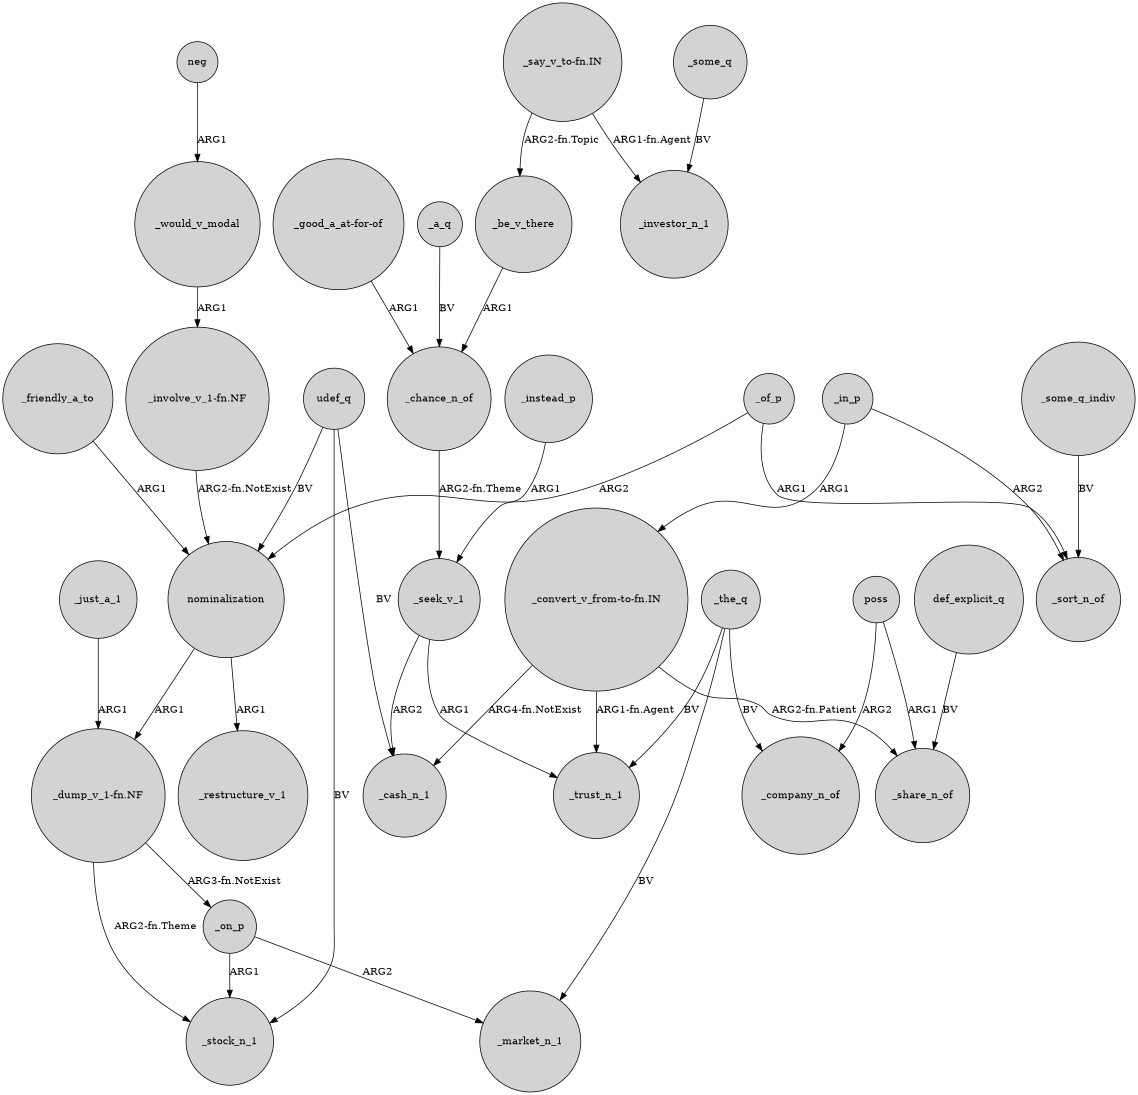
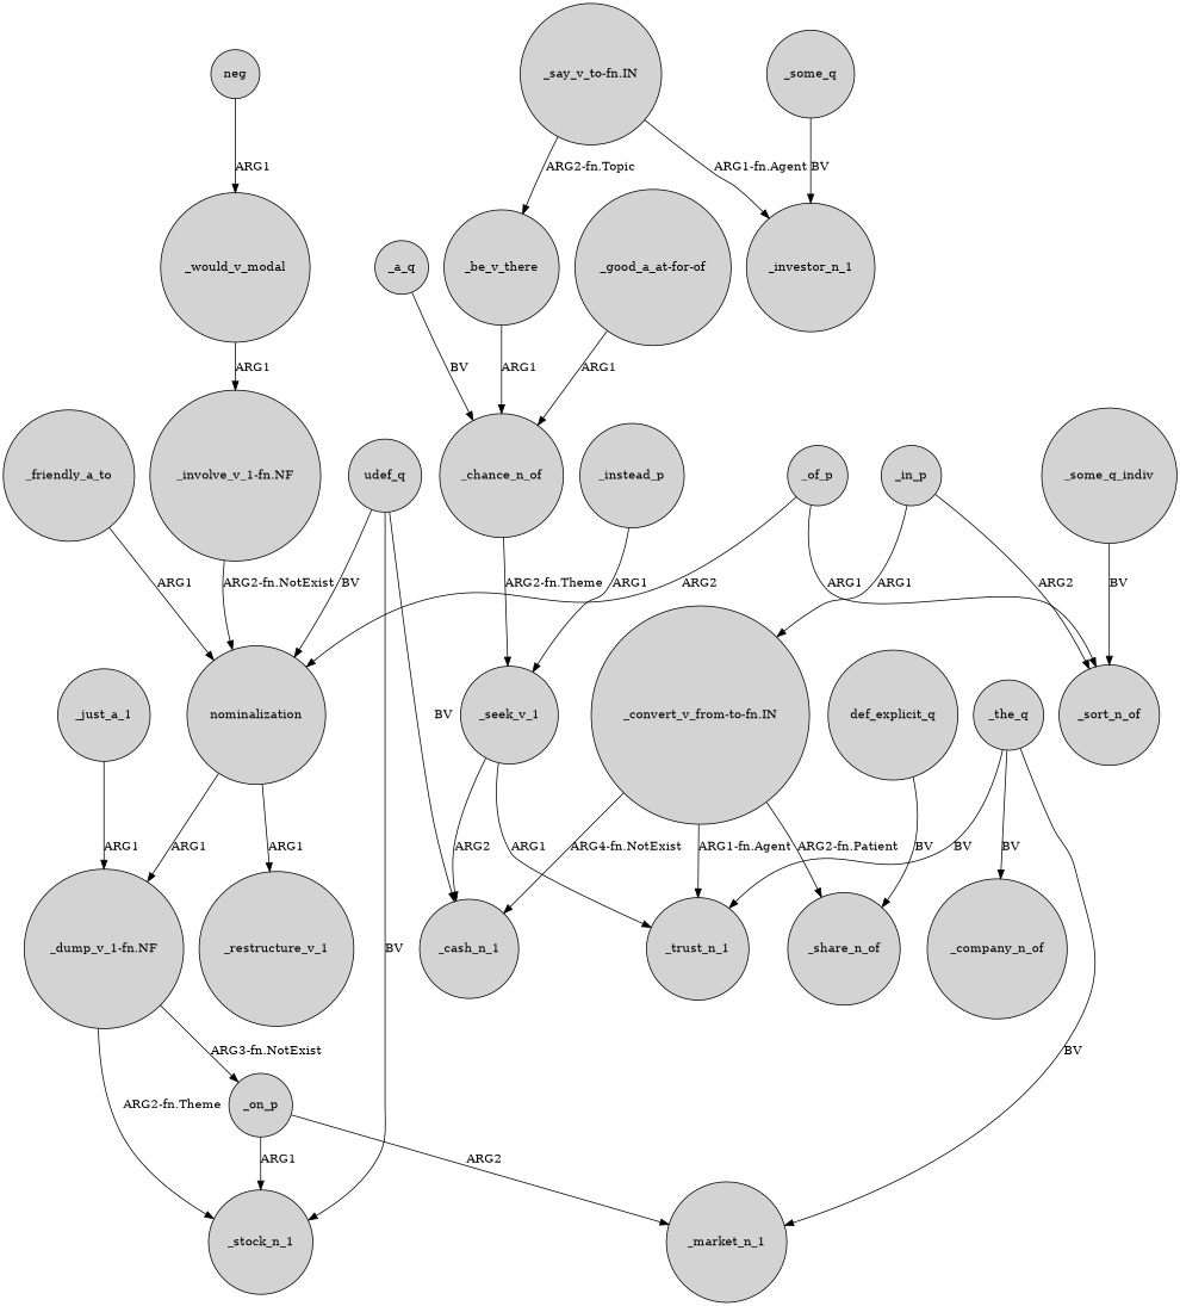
  digraph {
    node [shape=circle style=filled]
    _would_v_modal
    "_involve_v_1-fn.NF"
    nominalization
    "_dump_v_1-fn.NF"
    _restructure_v_1
    neg
    _friendly_a_to
    _on_p
    _stock_n_1
    _some_q
    _investor_n_1
    _instead_p
    _seek_v_1
    _trust_n_1
    _cash_n_1
    "_convert_v_from-to-fn.IN"
    _share_n_of
    _just_a_1
    _market_n_1
    udef_q
    _in_p
    _sort_n_of
    _some_q_indiv
    "_good_a_at-for-of"
    _chance_n_of
    _the_q
    _company_n_of
    _a_q
    _of_p
    "_say_v_to-fn.IN"
    _be_v_there
-   poss
    def_explicit_q
    _would_v_modal -> "_involve_v_1-fn.NF" [label=ARG1]
    "_involve_v_1-fn.NF" -> nominalization [label="ARG2-fn.NotExist"]
    nominalization -> "_dump_v_1-fn.NF" [label=ARG1]
    nominalization -> _restructure_v_1 [label=ARG1]
    "_dump_v_1-fn.NF" -> _on_p [label="ARG3-fn.NotExist"]
    "_dump_v_1-fn.NF" -> _stock_n_1 [label="ARG2-fn.Theme"]
    neg -> _would_v_modal [label=ARG1]
    _friendly_a_to -> nominalization [label=ARG1]
    _on_p -> _stock_n_1 [label=ARG1]
    _on_p -> _market_n_1 [label=ARG2]
    _some_q -> _investor_n_1 [label=BV]
    _instead_p -> _seek_v_1 [label=ARG1]
    _seek_v_1 -> _trust_n_1 [label=ARG1]
    _seek_v_1 -> _cash_n_1 [label=ARG2]
    "_convert_v_from-to-fn.IN" -> _trust_n_1 [label="ARG1-fn.Agent"]
    "_convert_v_from-to-fn.IN" -> _cash_n_1 [label="ARG4-fn.NotExist"]
    "_convert_v_from-to-fn.IN" -> _share_n_of [label="ARG2-fn.Patient"]
    _just_a_1 -> "_dump_v_1-fn.NF" [label=ARG1]
    udef_q -> nominalization [label=BV]
    udef_q -> _stock_n_1 [label=BV]
    udef_q -> _cash_n_1 [label=BV]
    _in_p -> "_convert_v_from-to-fn.IN" [label=ARG1]
    _in_p -> _sort_n_of [label=ARG2]
    _some_q_indiv -> _sort_n_of [label=BV]
    "_good_a_at-for-of" -> _chance_n_of [label=ARG1]
    _chance_n_of -> _seek_v_1 [label="ARG2-fn.Theme"]
    _the_q -> _trust_n_1 [label=BV]
    _the_q -> _market_n_1 [label=BV]
    _the_q -> _company_n_of [label=BV]
    _a_q -> _chance_n_of [label=BV]
    _of_p -> nominalization [label=ARG2]
    _of_p -> _sort_n_of [label=ARG1]
    "_say_v_to-fn.IN" -> _investor_n_1 [label="ARG1-fn.Agent"]
    "_say_v_to-fn.IN" -> _be_v_there [label="ARG2-fn.Topic"]
    _be_v_there -> _chance_n_of [label=ARG1]
-   poss -> _share_n_of [label=ARG1]
-   poss -> _company_n_of [label=ARG2]
    def_explicit_q -> _share_n_of [label=BV]
  }
